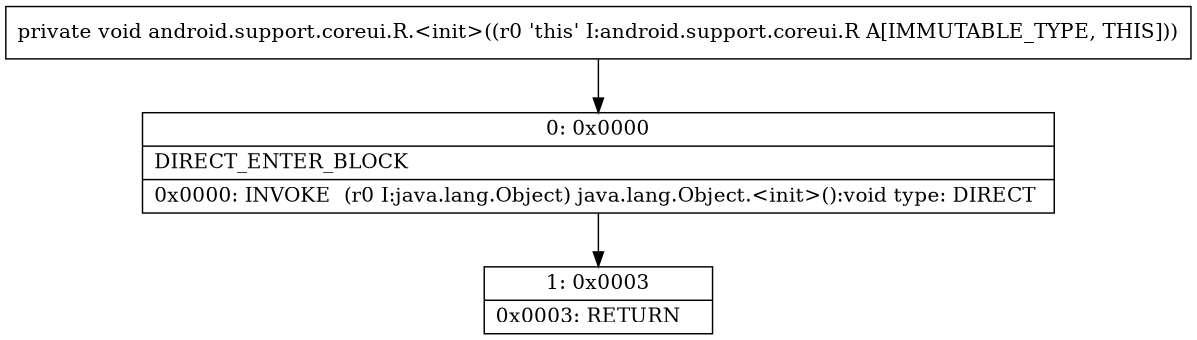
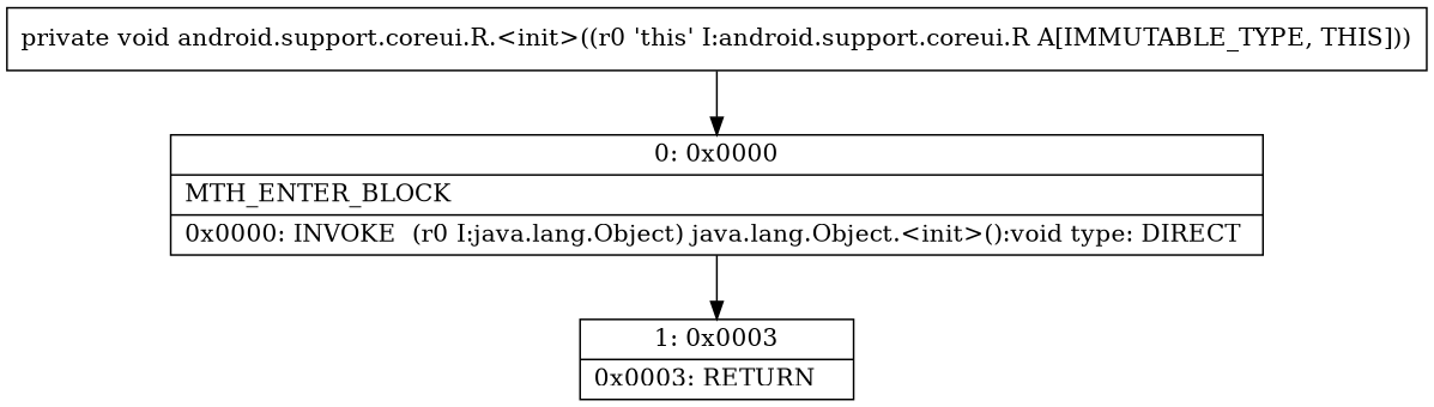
  digraph {
    node [shape=record]
-   n1 [label="{0\:\ 0x0000|DIRECT_ENTER_BLOCK\l|0x0000: INVOKE  (r0 I:java.lang.Object) java.lang.Object.\<init\>():void type: DIRECT \l}"]
+   n1 [label="{0\:\ 0x0000|MTH_ENTER_BLOCK\l|0x0000: INVOKE  (r0 I:java.lang.Object) java.lang.Object.\<init\>():void type: DIRECT \l}"]
    n2 [label="{1\:\ 0x0003|0x0003: RETURN   \l}"]
    n3 [label="{private void android.support.coreui.R.\<init\>((r0 'this' I:android.support.coreui.R A[IMMUTABLE_TYPE, THIS])) }"]
    n1 -> n2
    n3 -> n1
  }
